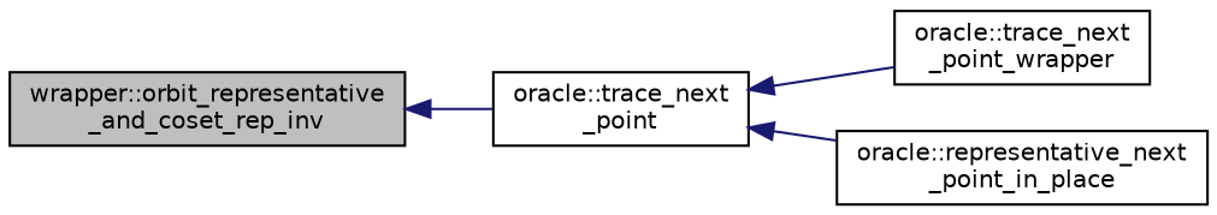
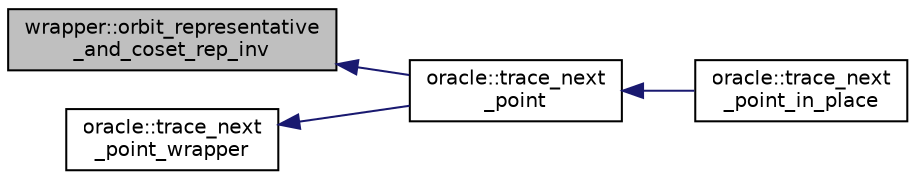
  digraph {
    rankdir=LR
    node [color=black fillcolor=white fontname=Helvetica fontsize=10 shape=record style=filled]
    edge [color=midnightblue dir=back fontname=Helvetica fontsize=10 labelfontname=Helvetica labelfontsize=10 style=solid]
    n1 [fillcolor=grey75 fontcolor=black height=0.2 label="wrapper::orbit_representative\l_and_coset_rep_inv" width=0.4]
    n2 [height=0.2 label="oracle::trace_next\l_point" width=0.4]
    n3 [height=0.2 label="oracle::trace_next\l_point_wrapper" width=0.4]
-   n4 [height=0.2 label="oracle::representative_next\l_point_in_place" width=0.4]
+   n4 [height=0.2 label="oracle::trace_next\l_point_in_place" width=0.4]
    n1 -> n2
-   n2 -> n3
+   n3 -> n2
    n2 -> n4
  }
